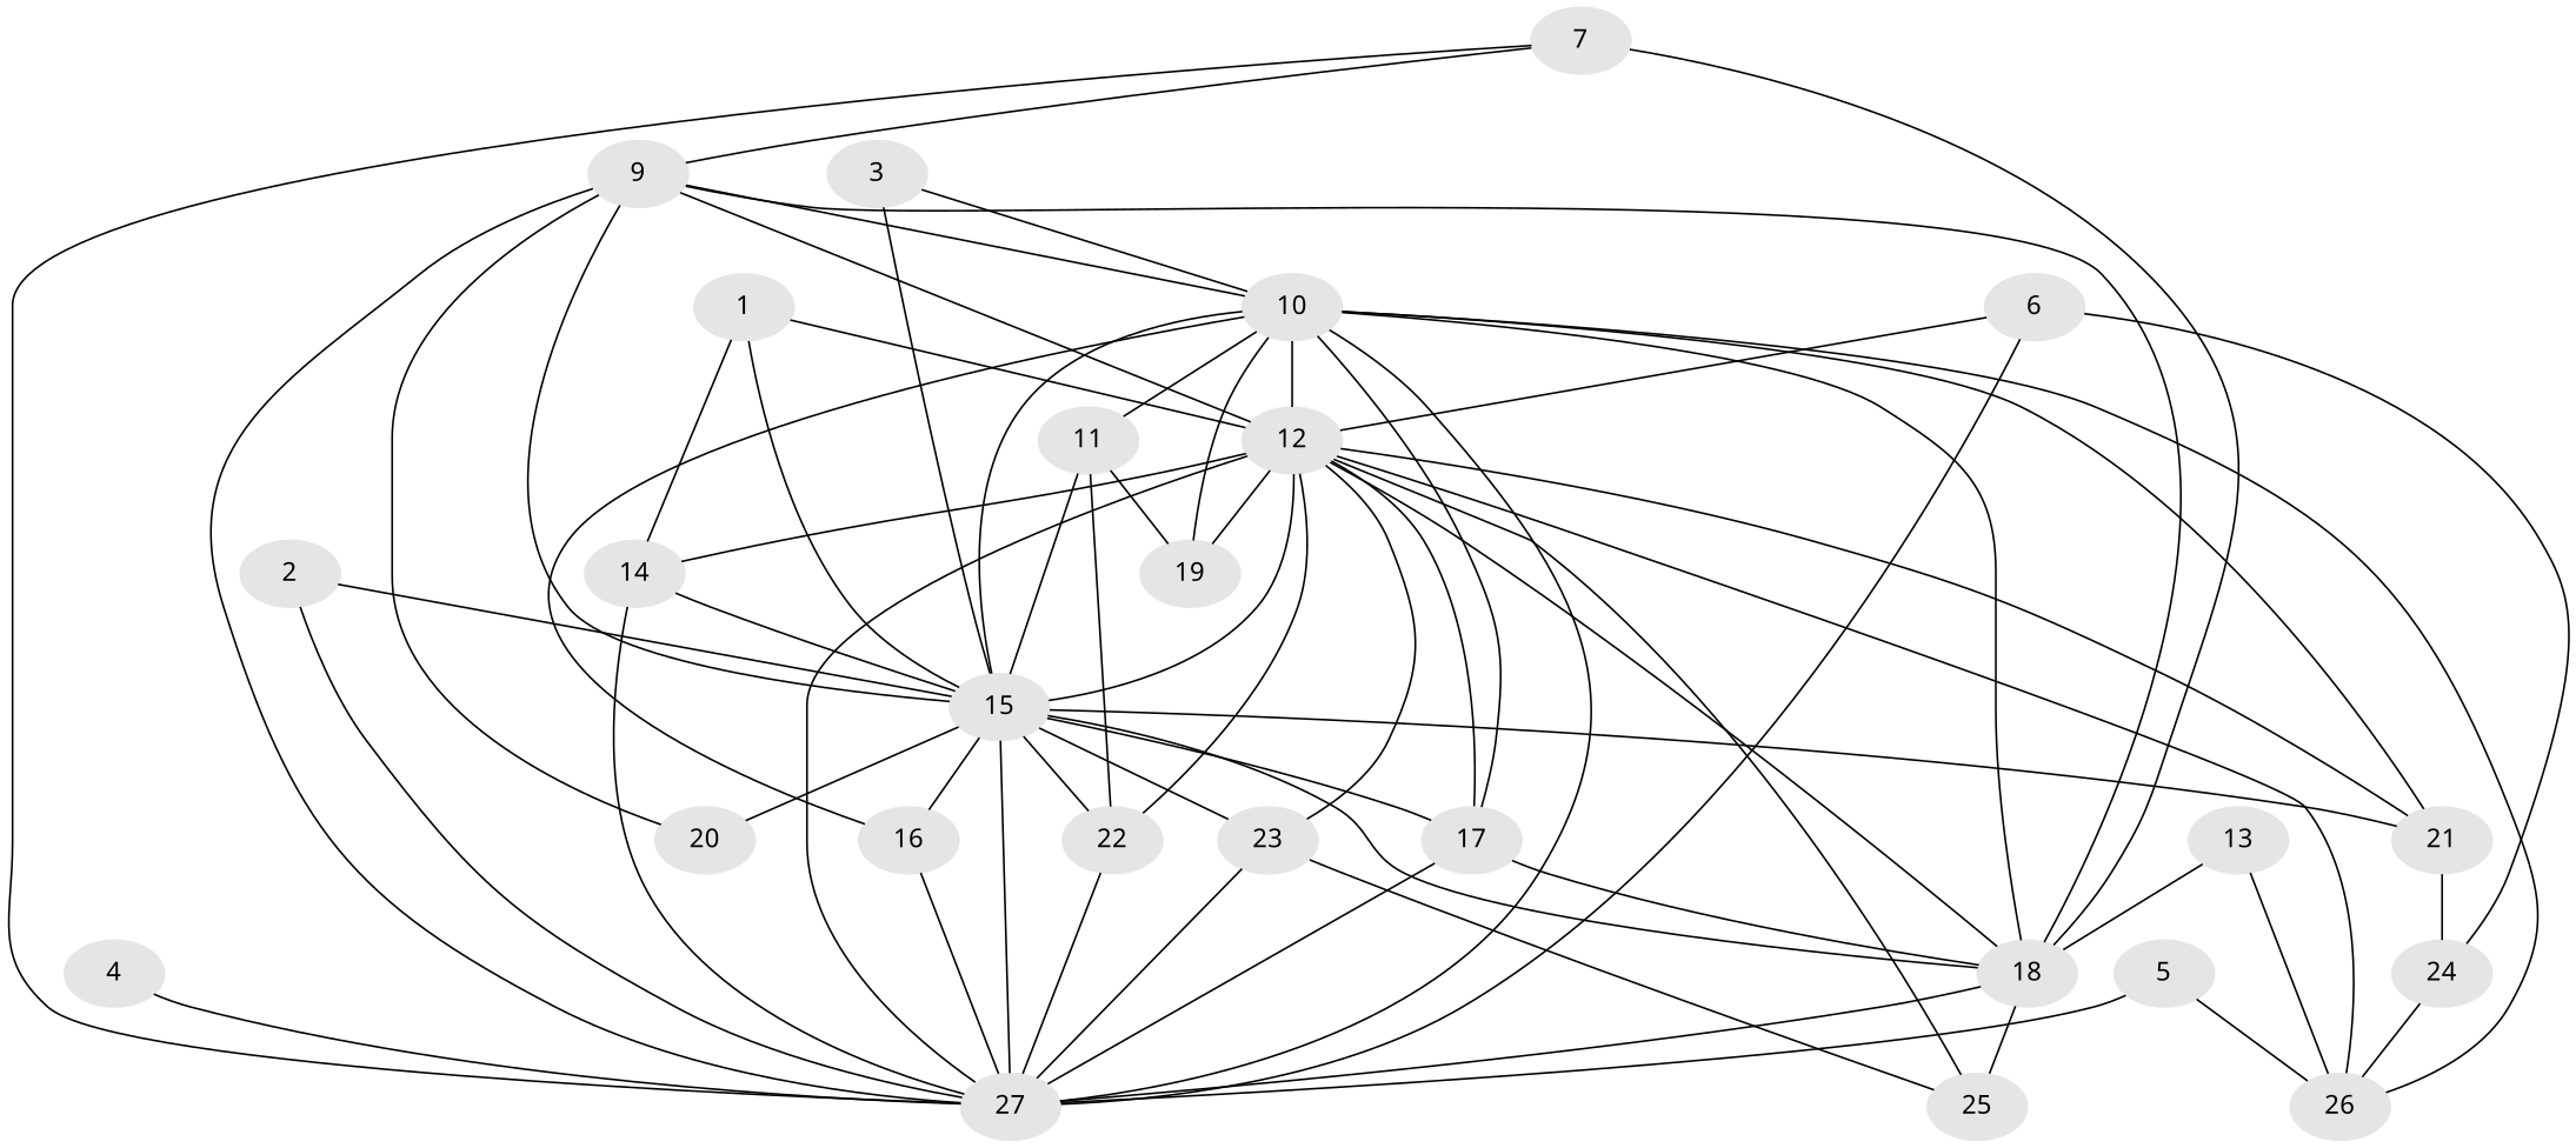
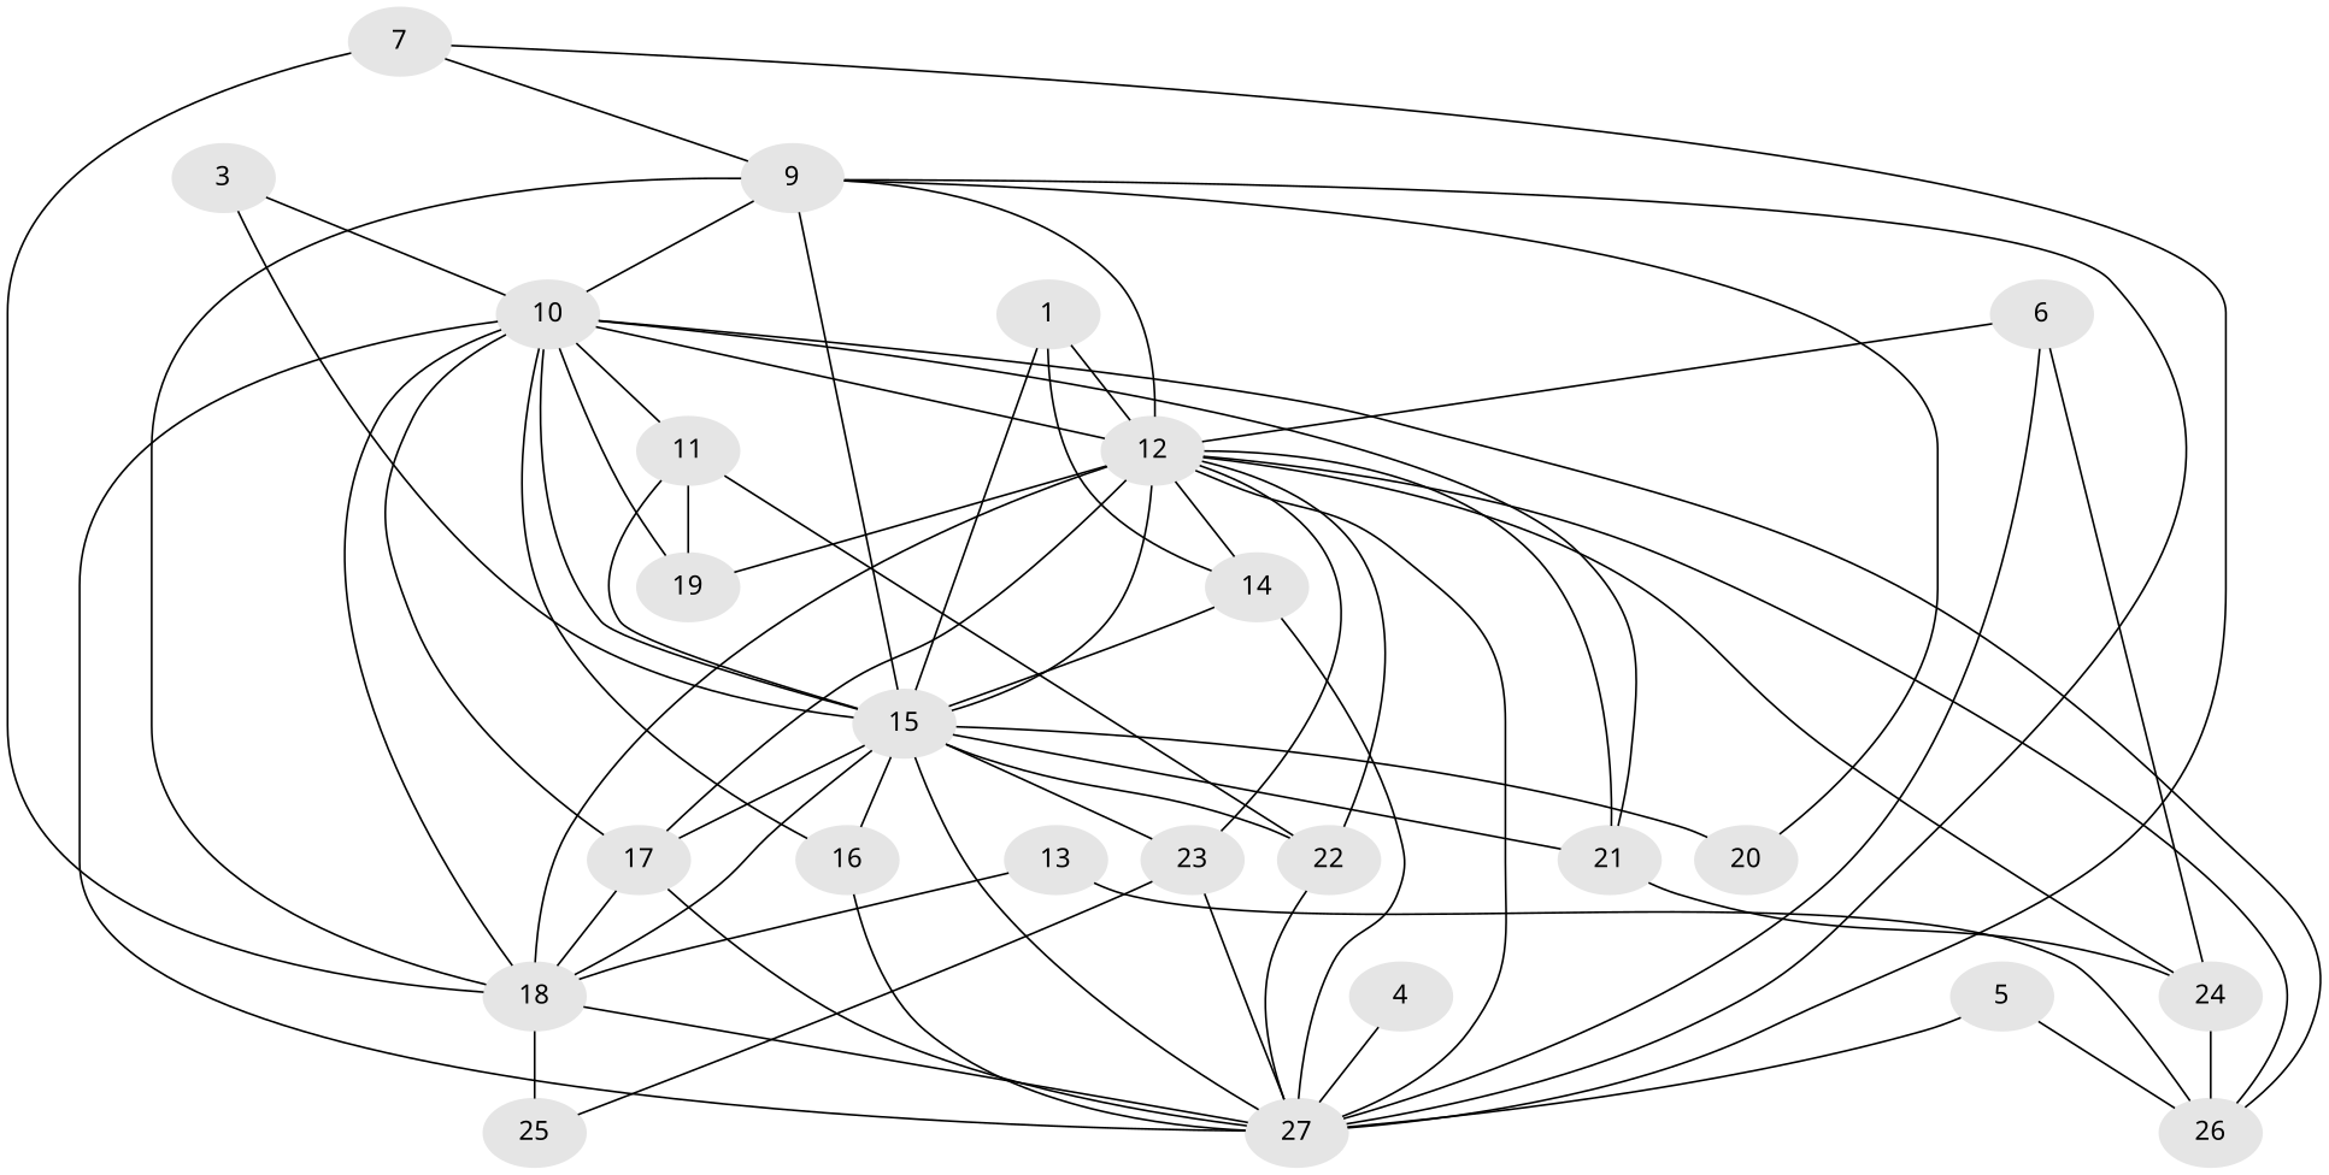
  graph {
    fontname="Noto Sans"
    node [color=gray90 fontname="Noto Sans" style=filled]
    edge [fontname="Noto Sans" weight=1.0]
    1
    12
    14
    15
    27
    26
    18
    17
    19
    21
    22
    23
    25
    20
    16
-   2
    3
    10
    11
    4
    5
    6
    24
    7
    9
    13
    1 -- 12
    1 -- 14
    1 -- 15
    12 -- 14 [weight=5.0]
    12 -- 15 [weight=8.0]
    12 -- 27 [weight=5.0]
    12 -- 26
    12 -- 18 [weight=5.0]
    12 -- 17
    12 -- 19
    12 -- 21
    12 -- 22 [weight=2.0]
    12 -- 23 [weight=4.0]
-   12 -- 25
+   12 -- 24
    14 -- 15
    14 -- 27
    15 -- 27 [weight=2.0]
    15 -- 18 [weight=2.0]
    15 -- 17
    15 -- 21 [weight=2.0]
    15 -- 22
    15 -- 23 [weight=2.0]
    15 -- 20 [weight=2.0]
    15 -- 16
    18 -- 27
    18 -- 25 [weight=2.0]
    17 -- 27
    17 -- 18
    21 -- 24
    22 -- 27
    23 -- 27
    23 -- 25
    16 -- 27
-   2 -- 15
-   2 -- 27 [weight=2.0]
    3 -- 15 [weight=2.0]
    3 -- 10
    10 -- 12 [weight=12.0]
    10 -- 15 [weight=6.0]
    10 -- 27 [weight=4.0]
    10 -- 26
    10 -- 18 [weight=5.0]
    10 -- 17
    10 -- 19 [weight=3.0]
    10 -- 21
    10 -- 16 [weight=2.0]
    10 -- 11
    11 -- 15
    11 -- 19
    11 -- 22
    4 -- 27
    5 -- 27
    5 -- 26
    6 -- 12
    6 -- 27 [weight=2.0]
    6 -- 24
    24 -- 26
    7 -- 27
    7 -- 18 [weight=2.0]
    7 -- 9
    9 -- 12
    9 -- 15 [weight=2.0]
    9 -- 27
    9 -- 18
    9 -- 20
    9 -- 10
    13 -- 26
    13 -- 18
  }
